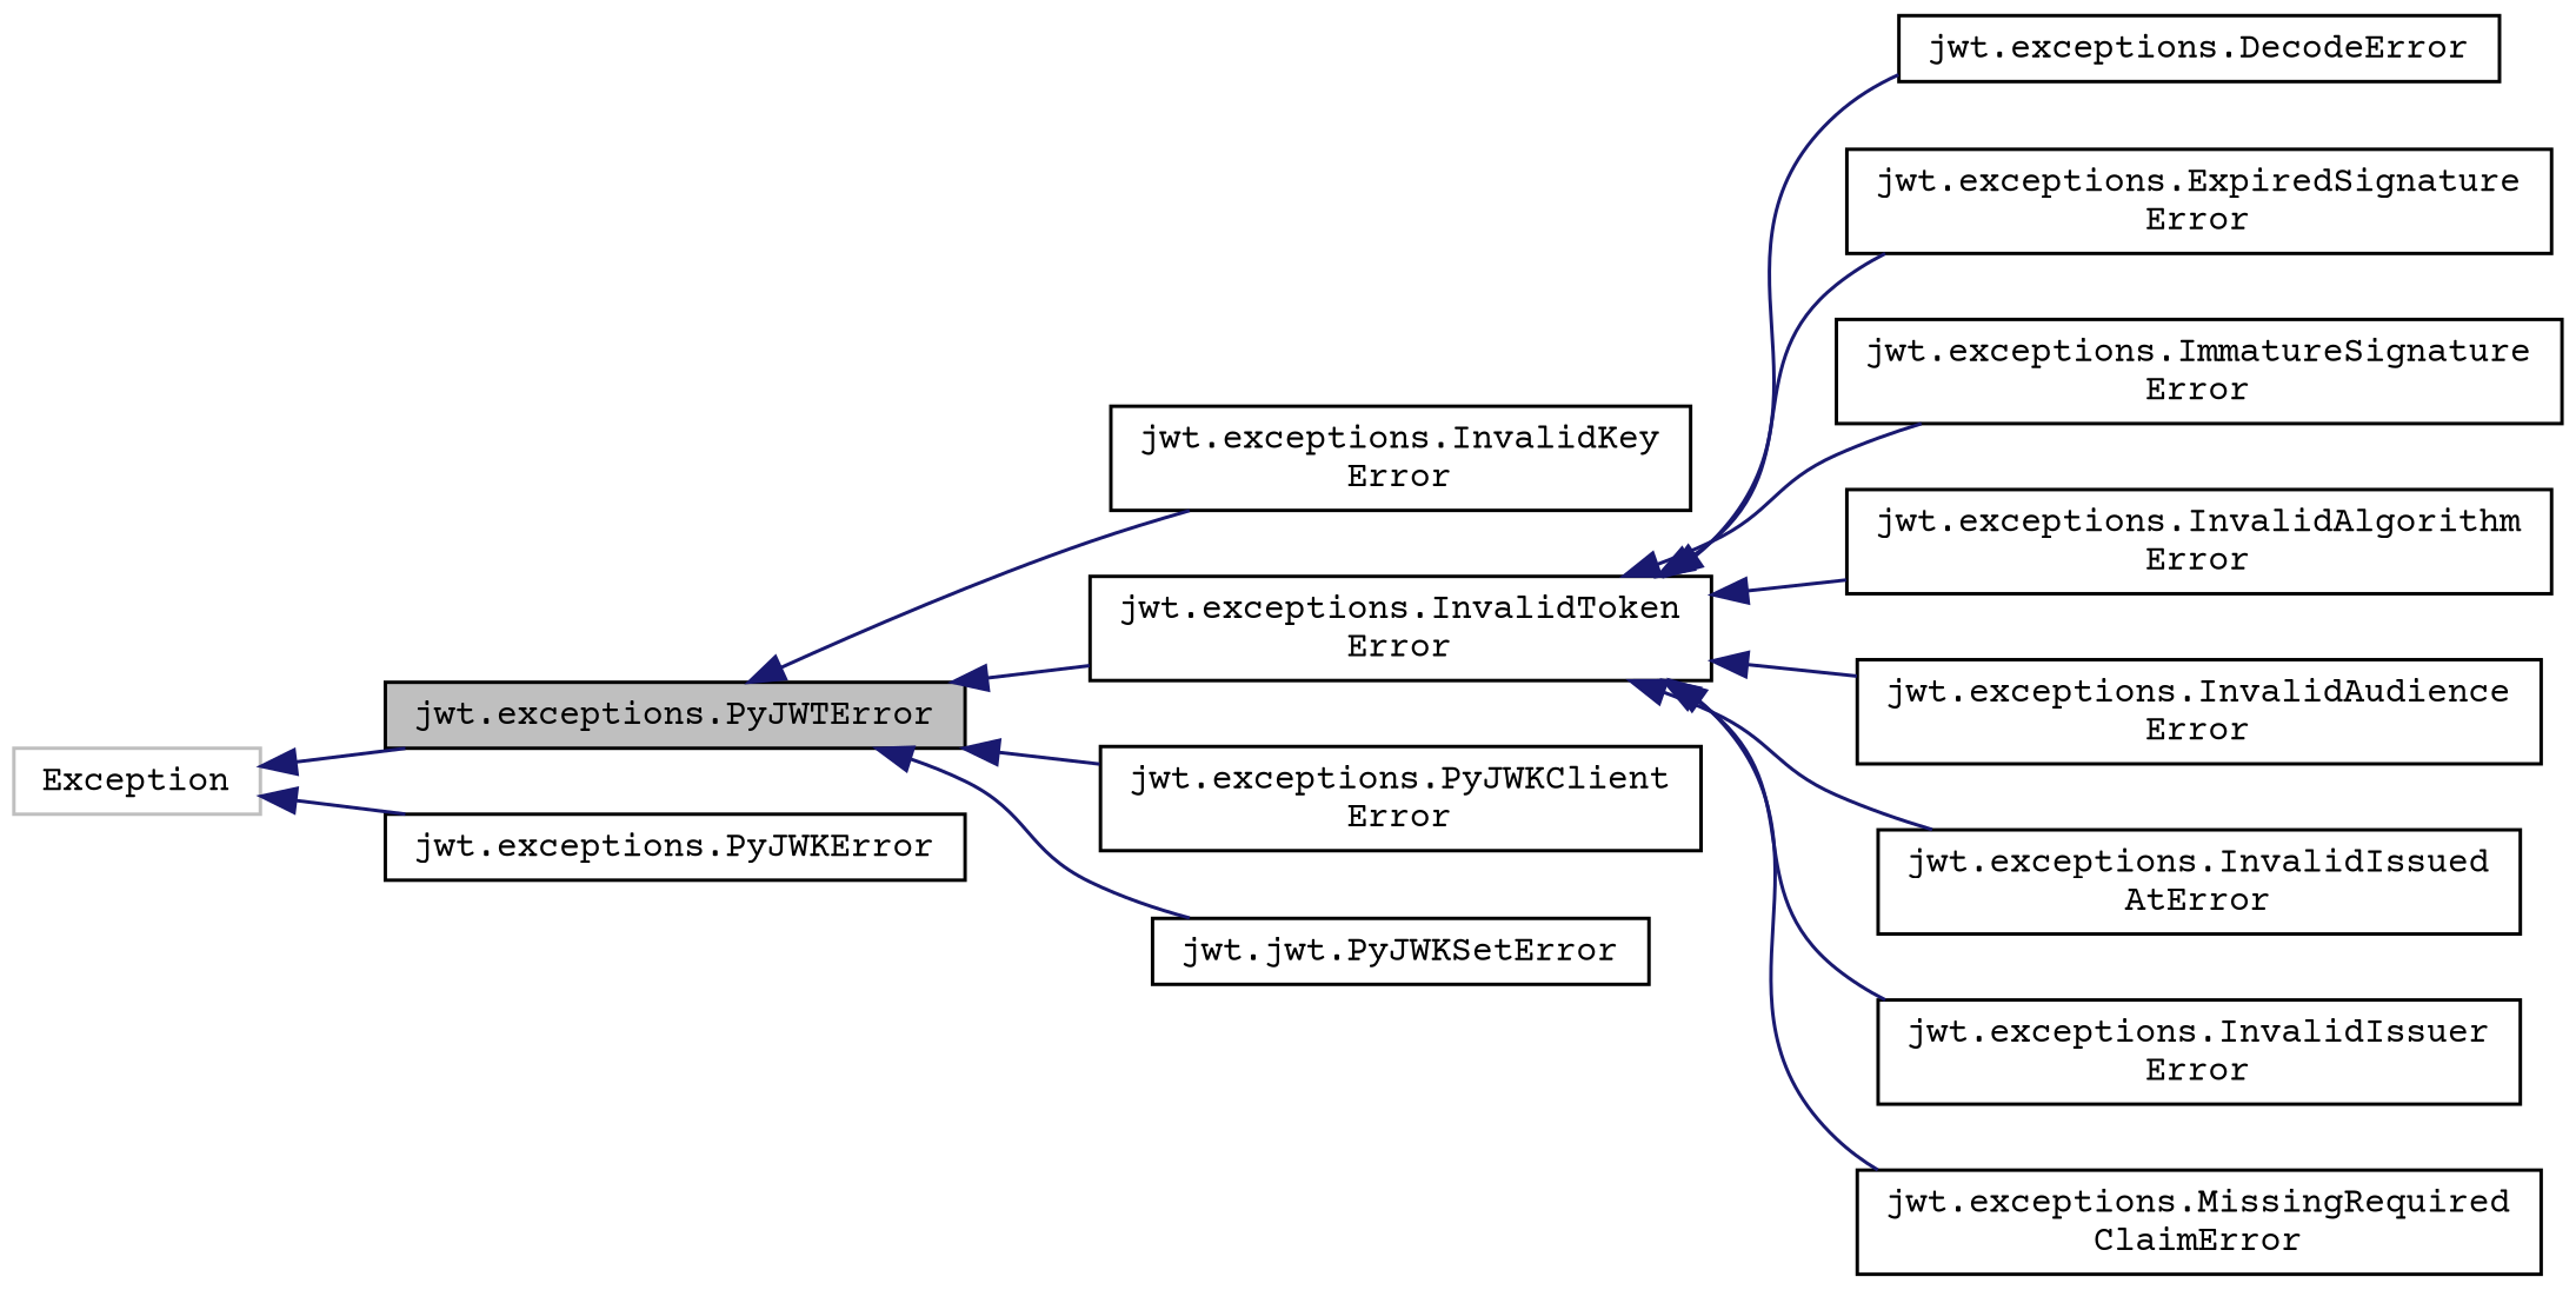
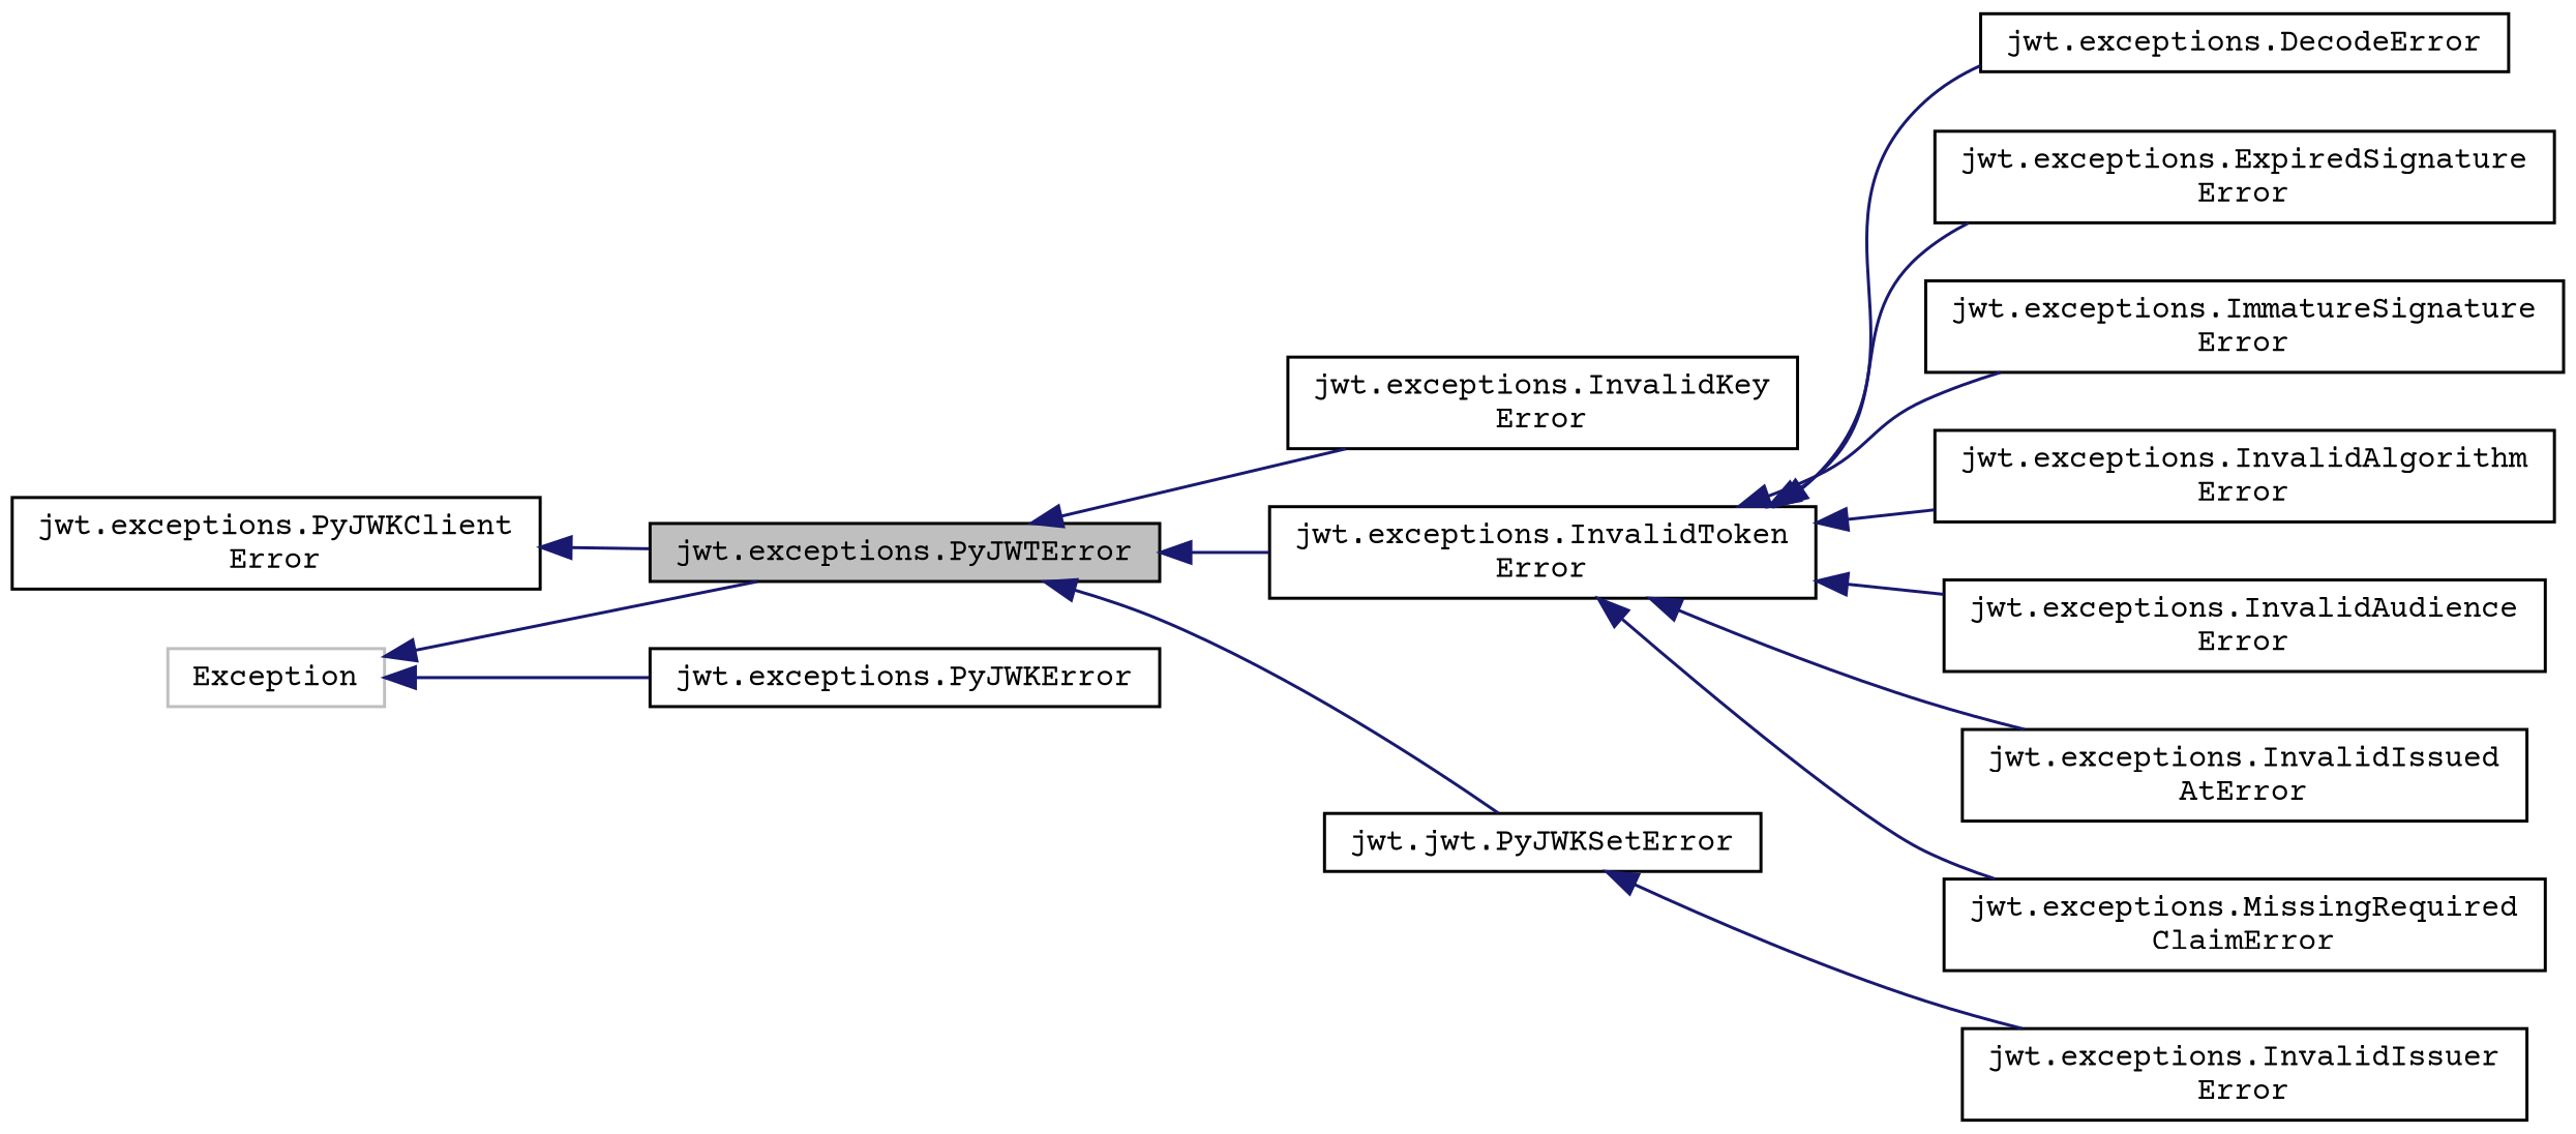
  digraph {
    fontname="Courier Prime"
    rankdir=LR
    node [color=black fillcolor=white fontname="Courier Prime" fontsize=10 shape=record style=filled]
    edge [color=midnightblue dir=back fontname="Courier Prime" fontsize=10 labelfontname=Helvetica labelfontsize=10 style=solid]
    n1 [fillcolor=grey75 fontcolor=black height=0.2 label="jwt.exceptions.PyJWTError" width=0.4]
    n2 [height=0.2 label="jwt.exceptions.InvalidKey\lError" width=0.4]
    n3 [height=0.2 label="jwt.exceptions.InvalidToken\lError" width=0.4]
    n4 [height=0.2 label="jwt.exceptions.PyJWKClient\lError" width=0.4]
    n5 [height=0.2 label="jwt.jwt.PyJWKSetError" width=0.4]
    n6 [height=0.2 label="jwt.exceptions.DecodeError" width=0.4]
    n7 [height=0.2 label="jwt.exceptions.ExpiredSignature\lError" width=0.4]
    n8 [height=0.2 label="jwt.exceptions.ImmatureSignature\lError" width=0.4]
    n9 [height=0.2 label="jwt.exceptions.InvalidAlgorithm\lError" width=0.4]
    n10 [height=0.2 label="jwt.exceptions.InvalidAudience\lError" width=0.4]
    n11 [height=0.2 label="jwt.exceptions.InvalidIssued\lAtError" width=0.4]
    n12 [height=0.2 label="jwt.exceptions.InvalidIssuer\lError" width=0.4]
    n13 [height=0.2 label="jwt.exceptions.MissingRequired\lClaimError" width=0.4]
    n14 [height=0.2 label="jwt.exceptions.PyJWKError" width=0.4]
    n15 [color=grey75 height=0.2 label=Exception width=0.4]
    n1 -> n2
    n1 -> n3
-   n1 -> n4
+   n4 -> n1
    n1 -> n5
    n3 -> n6
    n3 -> n7
    n3 -> n8
    n3 -> n9
    n3 -> n10
    n3 -> n11
-   n3 -> n12
+   n5 -> n12
    n3 -> n13
    n15 -> n1
    n15 -> n14
  }
